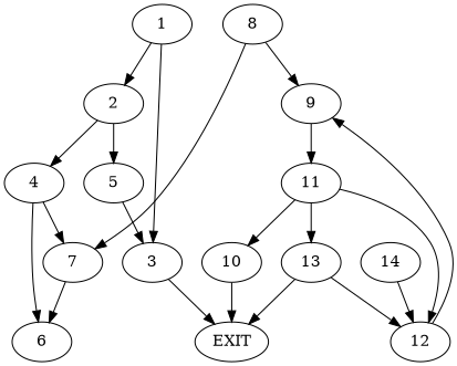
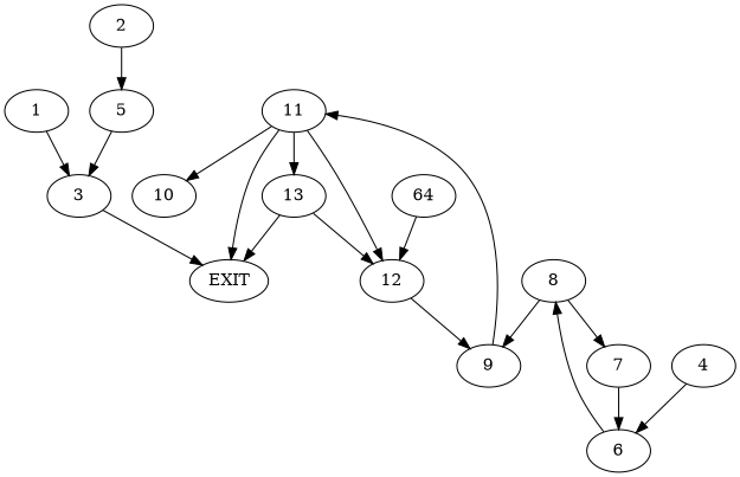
  digraph {
    1
    2
    3
    n4 [label=EXIT]
    4
    5
    6
    7
    8
    9
    11
    10
    12
    13
-   14
-   1 -> 2
+   14 [label=64]
    1 -> 3
-   2 -> 4
    2 -> 5
    3 -> n4
    4 -> 6
-   4 -> 7
    5 -> 3
+   6 -> 8
    7 -> 6
    8 -> 7
    8 -> 9
    9 -> 11
    11 -> 10
    11 -> 12
    11 -> 13
-   10 -> n4
+   11 -> n4
    12 -> 9
    13 -> n4
    13 -> 12
    14 -> 12
  }
